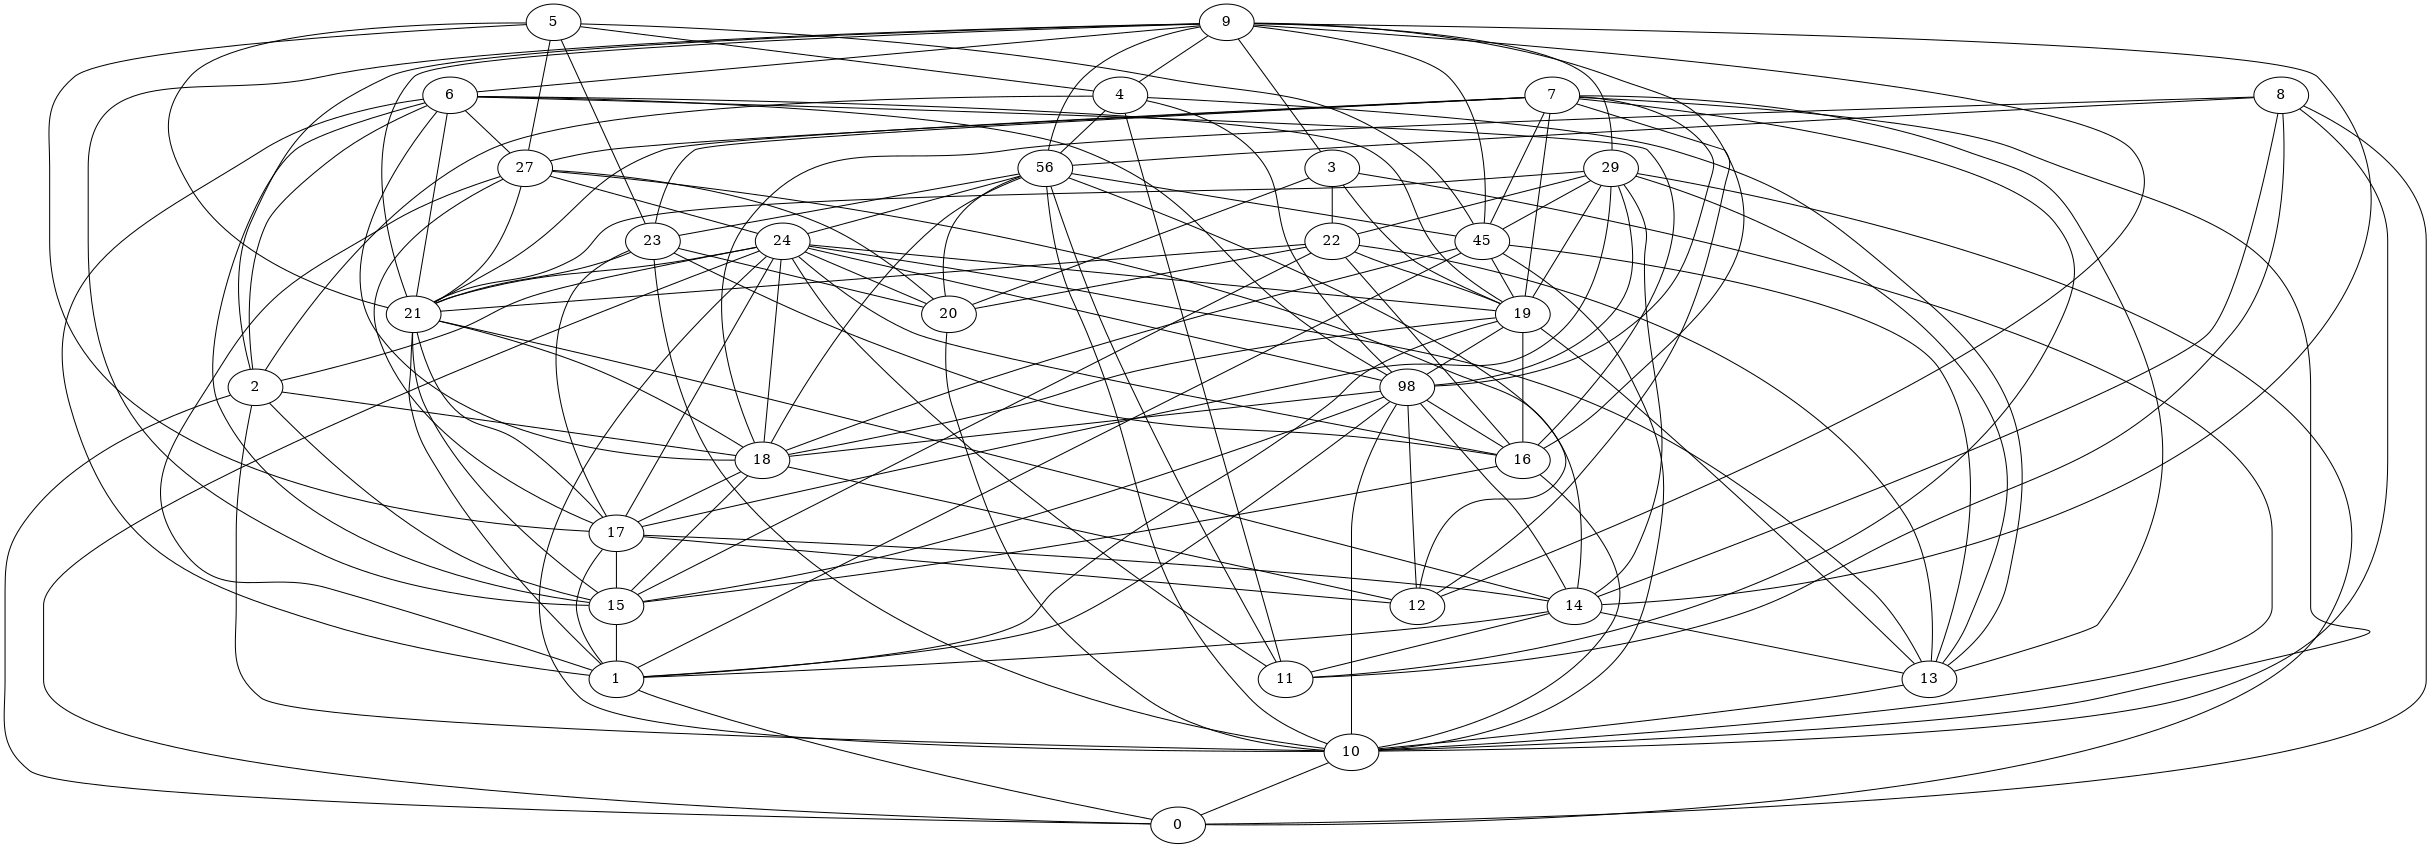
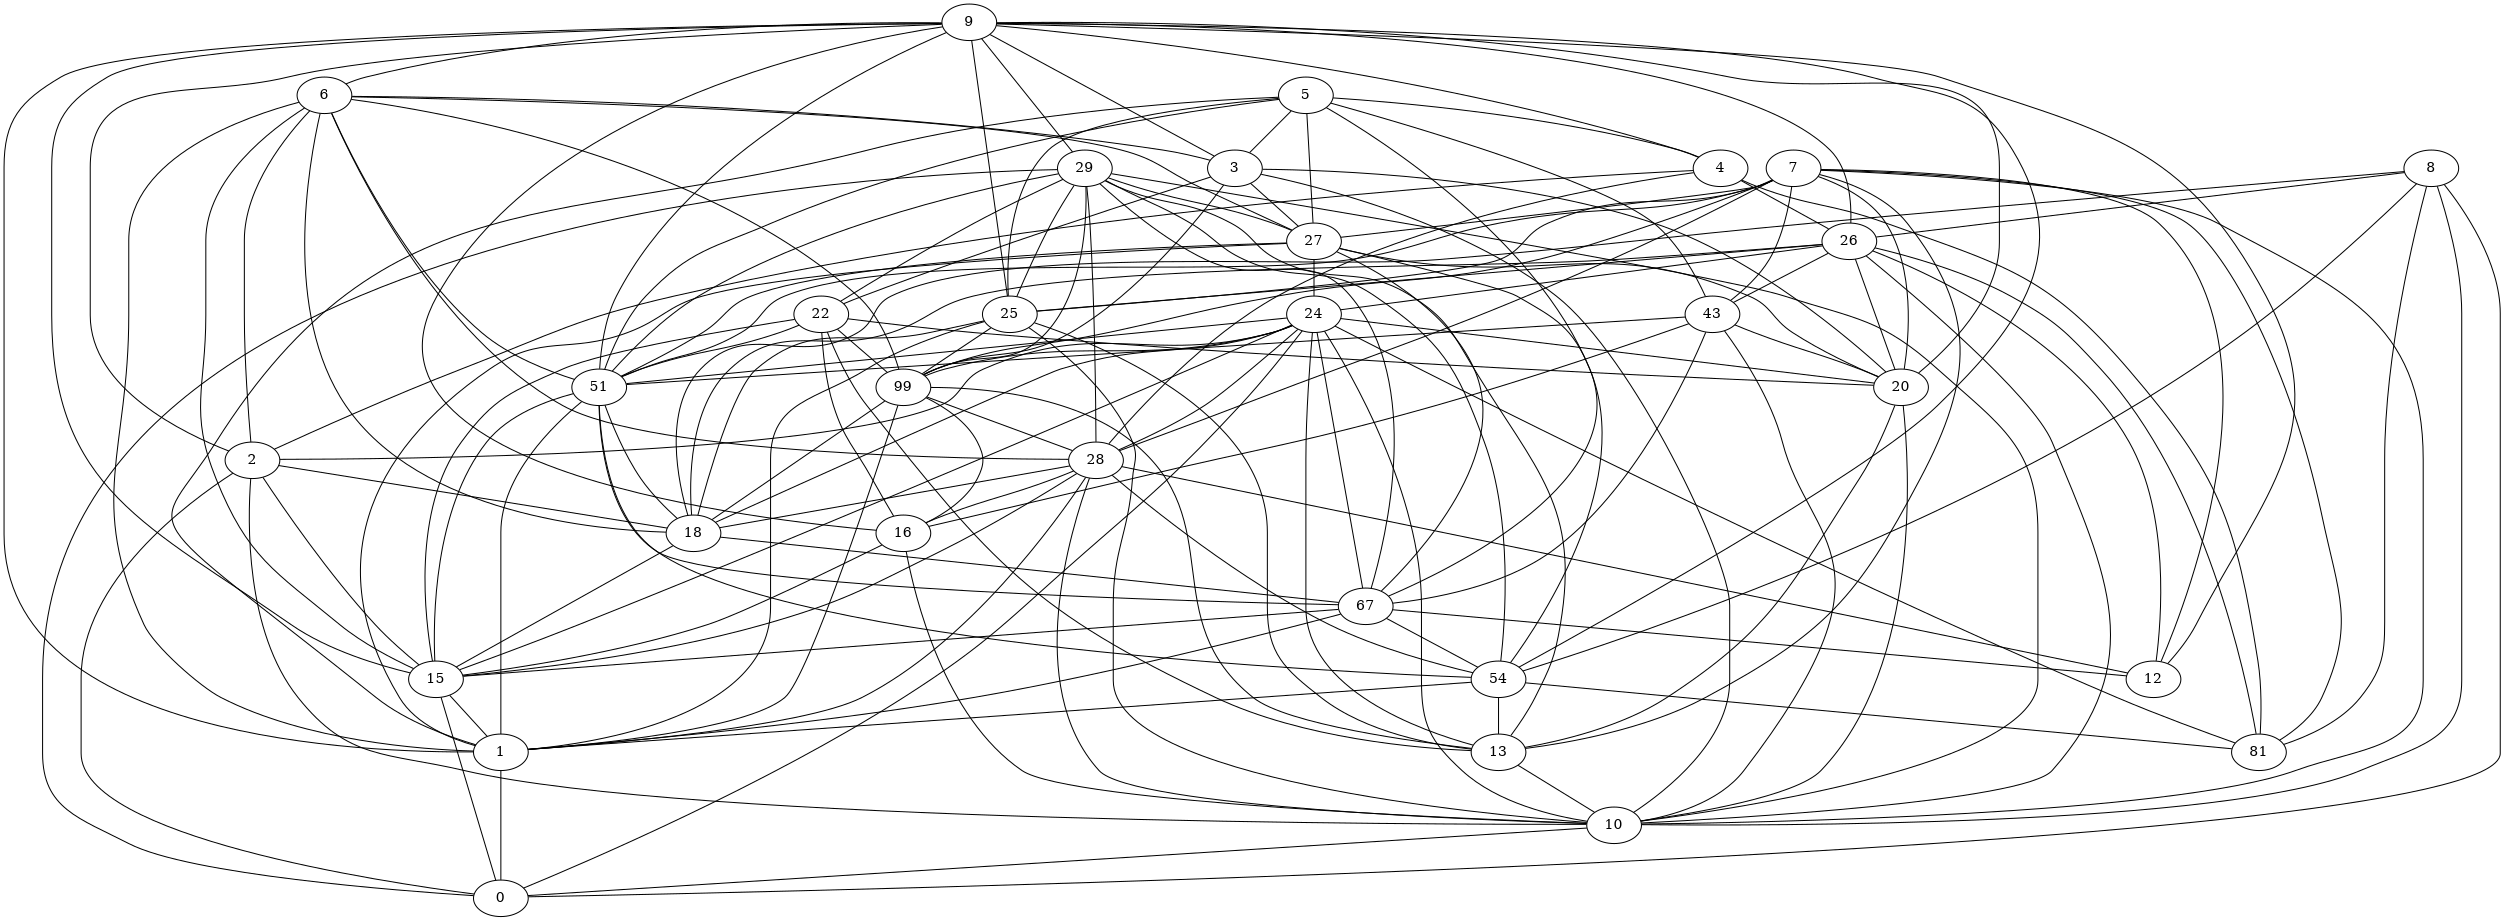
  digraph {
    edge [color=black dir=none]
    24
    20
    13
-   17
-   11
-   21
-   19
+   17 [label=67]
+   11 [label=81]
+   21 [label=51]
+   19 [label=99]
    0
    16
    2
    10
    18
    15
-   14
+   14 [label=54]
    12
    1
    22
    9
    4
-   25 [label=45]
+   25
    3
    29
    6
-   26 [label=56]
-   28 [label=98]
+   26
+   28
    27
    5
-   23
+   23 [label=43]
    7
    8
    subgraph sub_1 {
      24
      20
      13
      17
      11
      21
      19
      0
      16
      2
      10
      18
      15
      14
      12
      1
      22
      9
      4
      25
      3
      29
      6
      26
      28
      27
      5
      23
      7
      8
    }
    24 -> 20
    24 -> 13
    24 -> 17
    24 -> 11
    24 -> 21
    24 -> 19
    24 -> 0
-   24 -> 16
+   24 -> 15
    24 -> 2
    24 -> 10
    24 -> 18
    20 -> 10
    13 -> 10
    17 -> 15
    17 -> 14
    17 -> 12
    17 -> 1
    21 -> 17
    21 -> 18
    21 -> 15
    21 -> 14
    21 -> 1
    19 -> 13
    19 -> 16
    19 -> 18
    19 -> 1
    19 -> 28
    16 -> 10
    16 -> 15
    2 -> 0
    2 -> 10
    2 -> 18
    2 -> 15
    10 -> 0
    18 -> 17
    18 -> 15
-   18 -> 12
+   15 -> 0
    15 -> 1
    14 -> 13
    14 -> 11
    14 -> 1
    1 -> 0
    22 -> 20
    22 -> 13
    22 -> 21
    22 -> 19
    22 -> 16
    22 -> 15
+   9 -> 20
    9 -> 21
    9 -> 16
    9 -> 2
    9 -> 15
    9 -> 14
    9 -> 12
+   9 -> 1
    9 -> 4
    9 -> 25
    9 -> 3
    9 -> 29
    9 -> 6
    9 -> 26
-   4 -> 13
+   20 -> 13
    4 -> 11
    4 -> 2
    4 -> 26
    4 -> 28
    25 -> 13
    25 -> 19
    25 -> 10
    25 -> 18
    25 -> 1
    3 -> 20
    3 -> 19
    3 -> 10
    3 -> 22
+   3 -> 27
    29 -> 13
    29 -> 17
    29 -> 21
    29 -> 19
    29 -> 0
+   29 -> 10
    29 -> 14
    29 -> 22
    29 -> 25
    29 -> 28
+   29 -> 27
    6 -> 21
    6 -> 19
-   6 -> 16
+   6 -> 3
    6 -> 2
    6 -> 18
    6 -> 15
    6 -> 1
    6 -> 28
    6 -> 27
    26 -> 24
    26 -> 20
    26 -> 11
    26 -> 10
    26 -> 18
    26 -> 12
    26 -> 25
    26 -> 23
    28 -> 24
    28 -> 16
    28 -> 10
    28 -> 18
    28 -> 15
    28 -> 14
    28 -> 12
    28 -> 1
    27 -> 24
    27 -> 20
    27 -> 17
    27 -> 21
    27 -> 14
    27 -> 1
    5 -> 17
    5 -> 21
+   5 -> 1
    5 -> 4
    5 -> 25
+   5 -> 3
    5 -> 27
    5 -> 23
    23 -> 20
    23 -> 17
    23 -> 21
    23 -> 16
    23 -> 10
+   7 -> 20
    7 -> 13
    7 -> 11
    7 -> 21
    7 -> 19
    7 -> 10
    7 -> 12
    7 -> 25
    7 -> 28
    7 -> 27
    7 -> 23
    8 -> 11
    8 -> 0
    8 -> 10
    8 -> 18
    8 -> 14
    8 -> 26
  }
